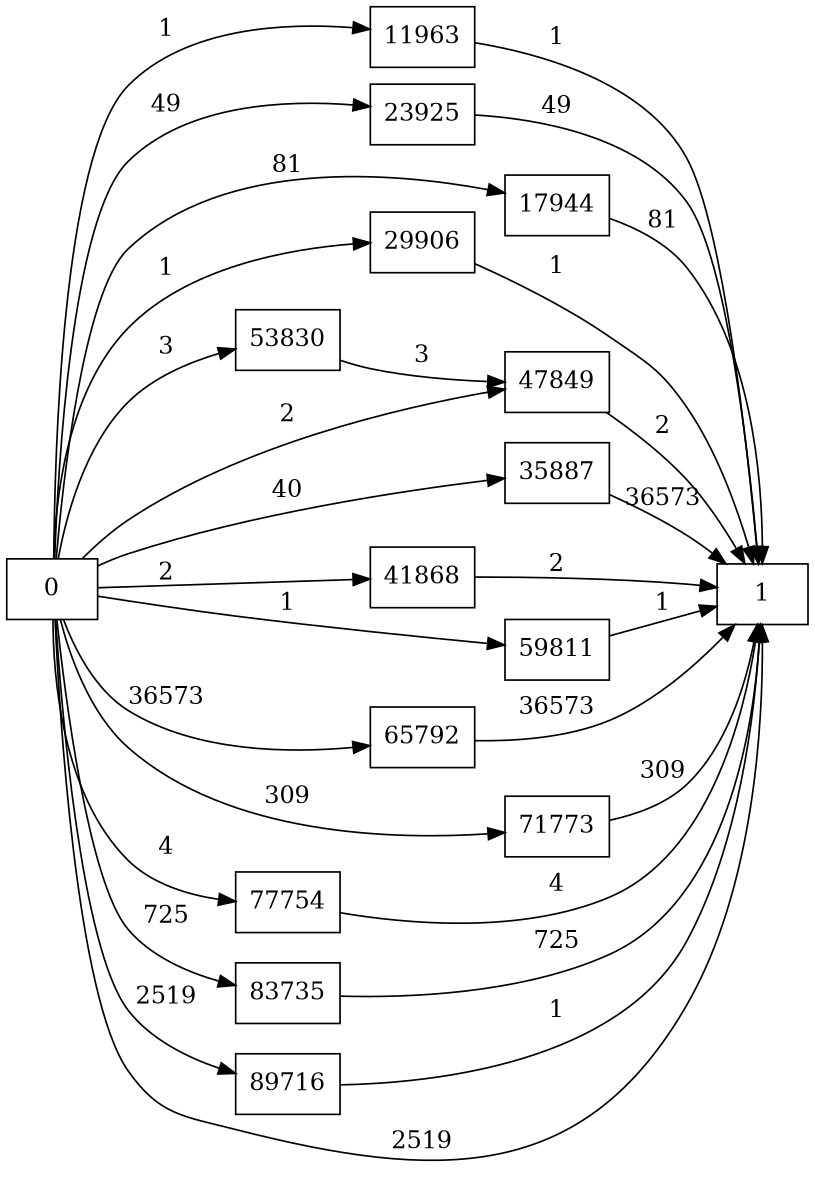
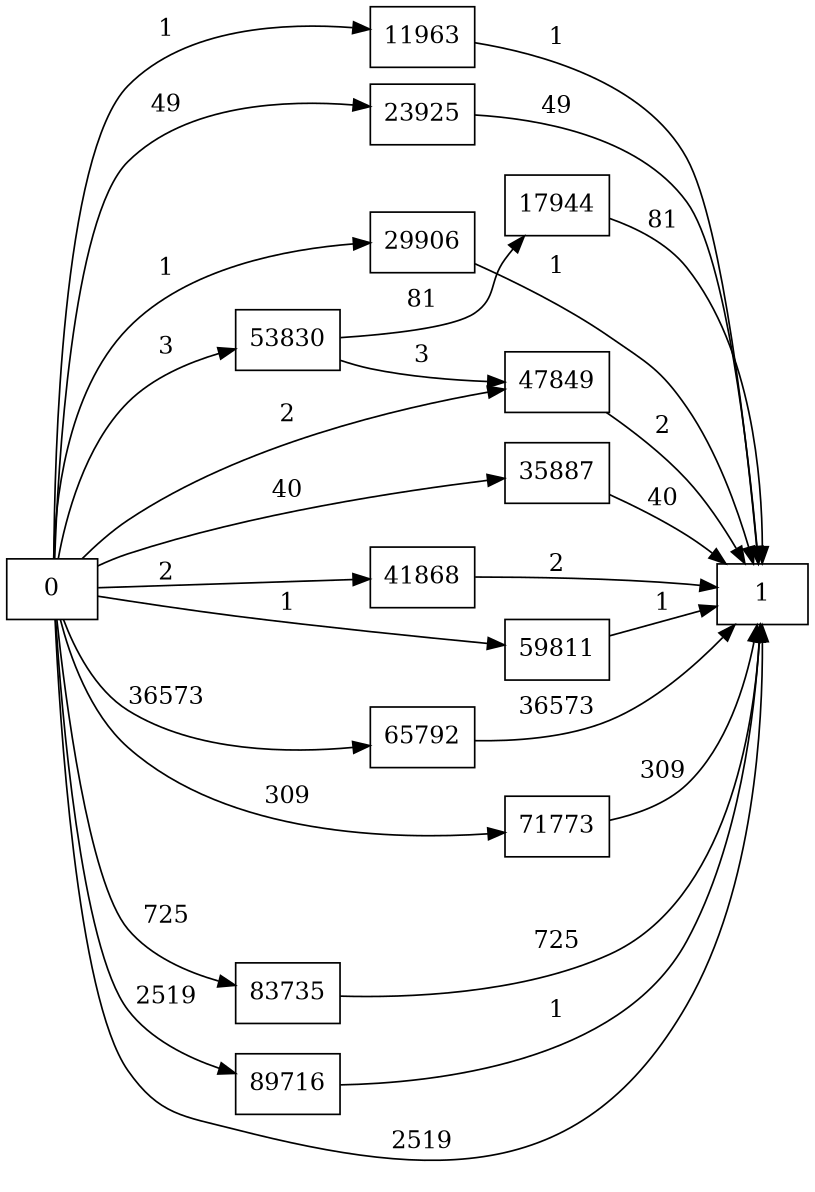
  digraph {
    rankdir=LR
    node [shape=rectangle]
    11963
    1
    17944
    23925
    29906
    35887
    41868
    47849
    53830
    59811
    65792
    71773
-   77754
    83735
    89716
    0
    11963 -> 1 [label=1]
    17944 -> 1 [label=81]
    23925 -> 1 [label=49]
    29906 -> 1 [label=1]
-   35887 -> 1 [label=36573]
+   35887 -> 1 [label=40]
    41868 -> 1 [label=2]
    47849 -> 1 [label=2]
    53830 -> 47849 [label=3]
    59811 -> 1 [label=1]
    65792 -> 1 [label=36573]
    71773 -> 1 [label=309]
-   77754 -> 1 [label=4]
    83735 -> 1 [label=725]
    89716 -> 1 [label=1]
    0 -> 11963 [label=1]
    0 -> 1 [label=2519]
-   0 -> 17944 [label=81]
+   53830 -> 17944 [label=81]
    0 -> 23925 [label=49]
    0 -> 29906 [label=1]
    0 -> 35887 [label=40]
    0 -> 41868 [label=2]
    0 -> 47849 [label=2]
    0 -> 53830 [label=3]
    0 -> 59811 [label=1]
    0 -> 65792 [label=36573]
    0 -> 71773 [label=309]
-   0 -> 77754 [label=4]
    0 -> 83735 [label=725]
    0 -> 89716 [label=2519]
  }
